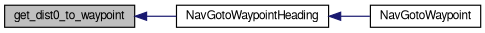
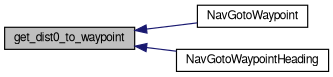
  digraph {
    rankdir=LR
    node [color=black fillcolor=white fontname=FreeSans fontsize=10 shape=record style=filled]
    edge [color=midnightblue dir=back fontname=FreeSans fontsize=10 labelfontname=FreeSans labelfontsize=10 style=solid]
    n1 [fillcolor=grey75 fontcolor=black height=0.2 label=get_dist0_to_waypoint width=0.4]
    n2 [height=0.2 label=NavGotoWaypoint width=0.4]
    n3 [height=0.2 label=NavGotoWaypointHeading width=0.4]
-   n3 -> n2
+   n1 -> n2
    n1 -> n3
  }
